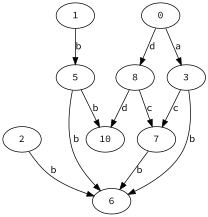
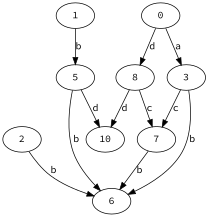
  strict digraph {
    fontname="Source Code Pro"
    node [fontname="Source Code Pro"]
    edge [fontname="Source Code Pro"]
    2
    6
    3
    7
    0
    8
    10
    5
    1
    2 -> 6 [label=b]
    3 -> 6 [label=b]
    3 -> 7 [label=c]
    7 -> 6 [label=b]
    0 -> 3 [label=a]
    0 -> 8 [label=d]
    8 -> 7 [label=c]
    8 -> 10 [label=d]
    5 -> 6 [label=b]
-   5 -> 10 [label=b]
+   5 -> 10 [label=d]
    1 -> 5 [label=b]
  }
